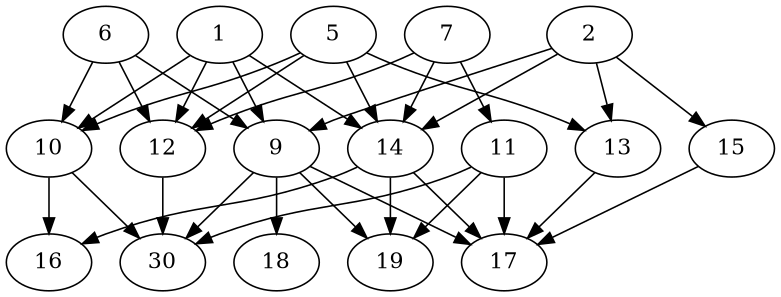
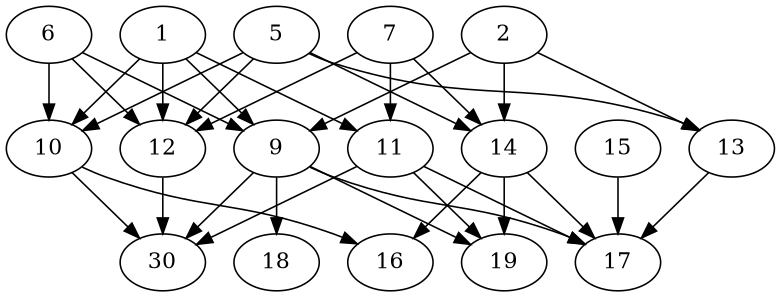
  digraph {
    node [alpha=0.16]
    1 [expect_size=24562688]
    9 [alpha=0.08 expect_size=43930624]
    10 [alpha=0.02 expect_size=39140352]
    11 [alpha=0.18 expect_size=34503680]
    12 [alpha=0.06 expect_size=24392704]
    n6 [alpha=0.01 expect_size=40429568 label=30]
    17 [alpha=0.04 expect_size=25274368]
    18 [alpha=0.03 expect_size=24496128]
    19 [alpha=0.12 expect_size=21851136]
    16 [alpha=0.17 expect_size=10384384]
    2 [alpha=0.03 expect_size=39588864]
    13 [expect_size=31229952]
    14 [alpha=0.17 expect_size=25021440]
    15 [alpha=0.12 expect_size=26423296]
    5 [alpha=0.13 expect_size=23826432]
    6 [alpha=0.06 expect_size=24108032]
    7 [alpha=0.20 expect_size=50172928]
    1 -> 9
    1 -> 10
-   1 -> 14
+   1 -> 11
    1 -> 12
    9 -> n6
    9 -> 17
    9 -> 18
    9 -> 19
    10 -> n6
    10 -> 16
    11 -> n6
    11 -> 17
    11 -> 19
    12 -> n6
    2 -> 9
    2 -> 13
    2 -> 14
-   2 -> 15
    13 -> 17
    14 -> 17
    14 -> 19
    14 -> 16
    15 -> 17
    5 -> 10
    5 -> 12
    5 -> 13
    5 -> 14
    6 -> 9
    6 -> 10
    6 -> 12
    7 -> 11
    7 -> 12
    7 -> 14
  }
